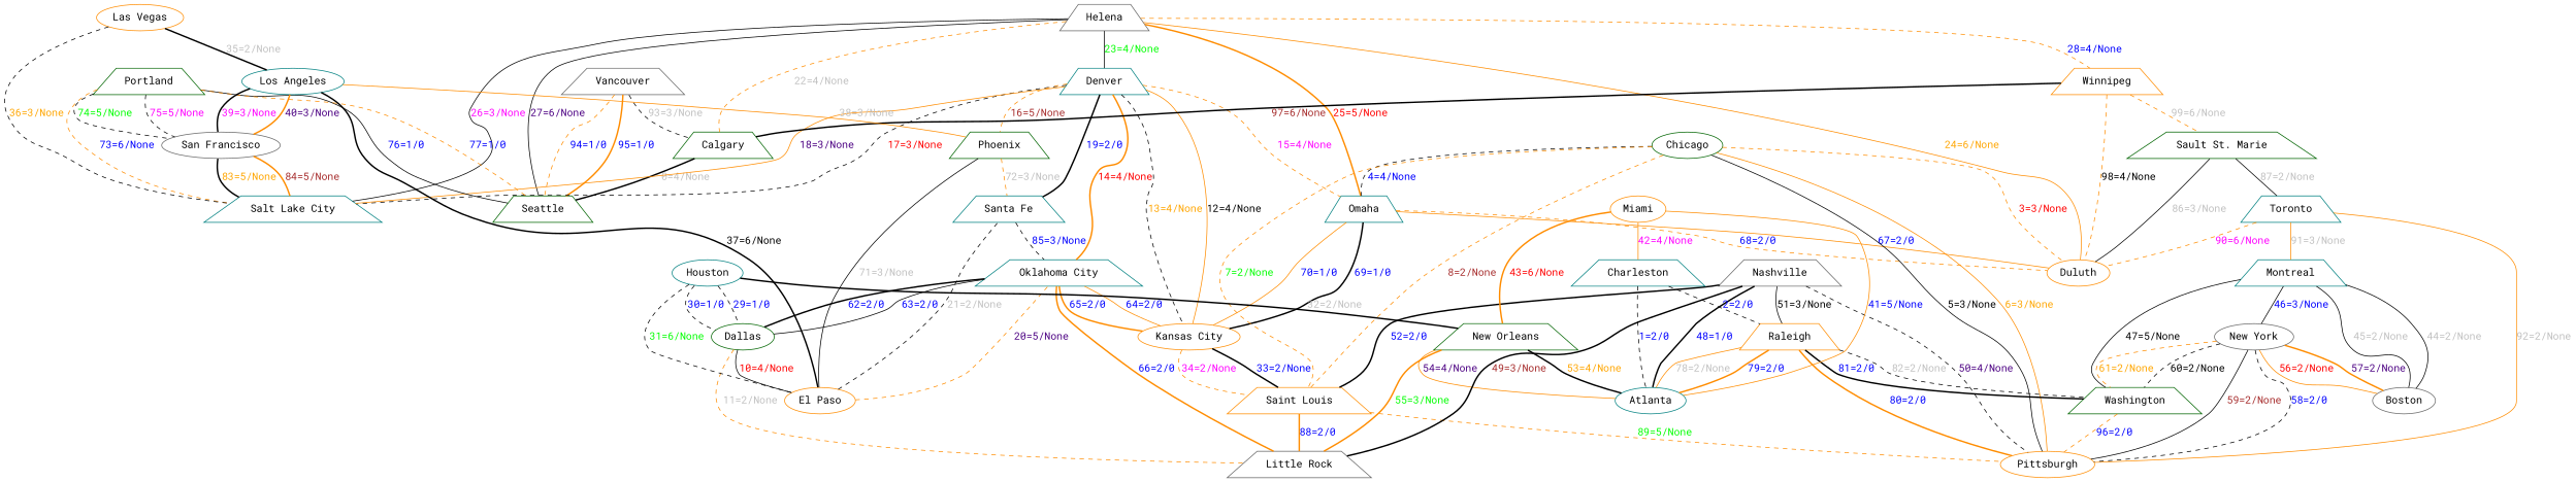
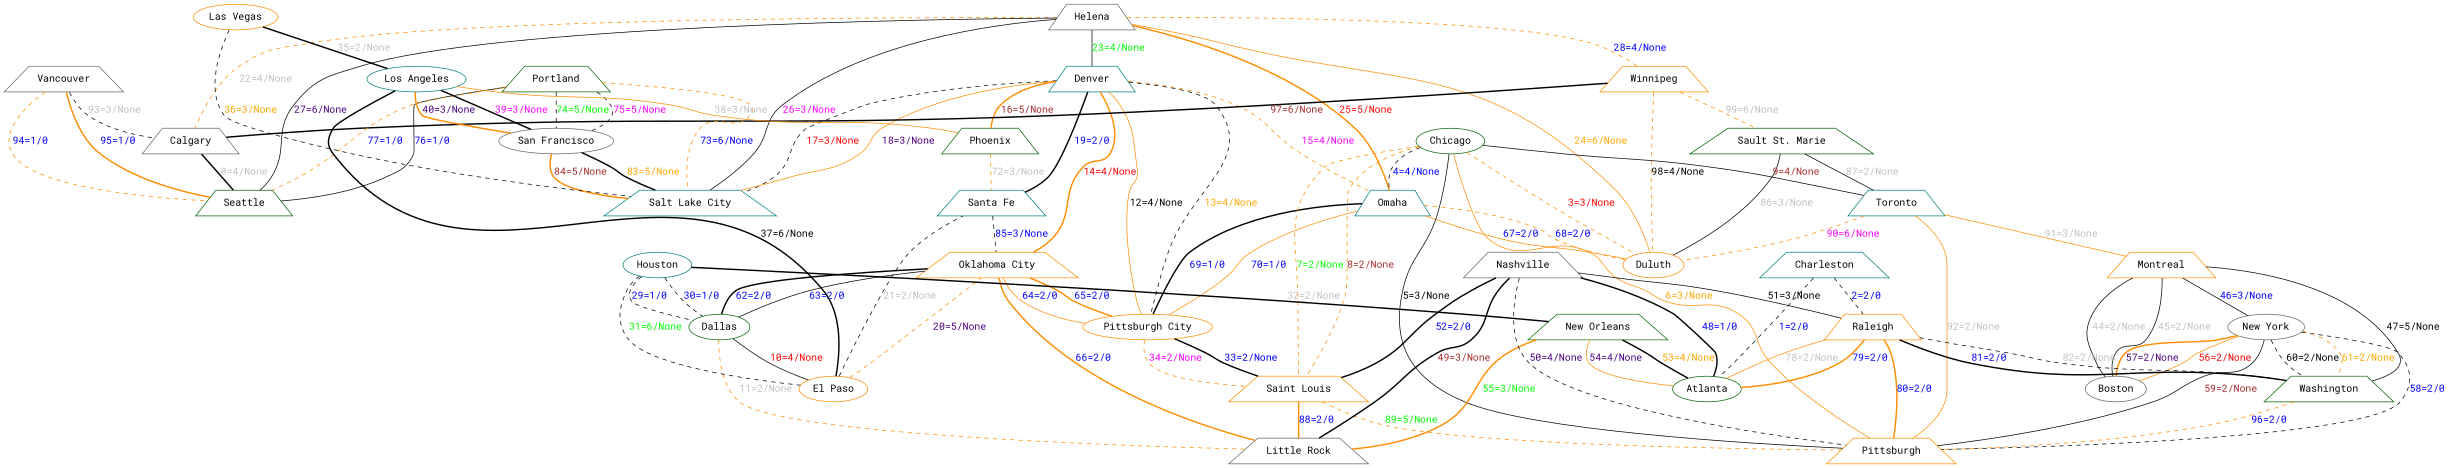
  graph {
    fontname="Roboto Mono"
    node [color=teal fontname="Roboto Mono" shape=trapezium]
    edge [color=black fontcolor=blue fontname="Roboto Mono" style=dashed]
    Vancouver [color=gray40]
-   Calgary [color=darkgreen]
+   Calgary [color=gray40]
    Seattle [color=darkgreen]
    Helena [color=gray40]
    "Salt Lake City"
    Denver
    Omaha
    Duluth [color=darkorange shape=ellipse]
    Winnipeg [color=darkorange]
    Phoenix [color=darkgreen]
    "Santa Fe"
-   "Oklahoma City"
-   "Kansas City" [color=darkorange shape=ellipse]
+   "Oklahoma City" [color=darkorange]
+   "Kansas City" [color=darkorange shape=ellipse label="Pittsburgh City"]
    "Sault St. Marie" [color=darkgreen]
    Portland [color=darkgreen]
    "San Francisco" [color=gray40 shape=ellipse]
    "Las Vegas" [color=darkorange shape=ellipse]
    "Los Angeles" [shape=ellipse]
    "El Paso" [color=darkorange shape=ellipse]
    "Little Rock" [color=gray40]
    Dallas [color=darkgreen shape=ellipse]
    "Saint Louis" [color=darkorange]
    Toronto
-   Montreal
-   Pittsburgh [color=darkorange shape=ellipse]
+   Montreal [color=darkorange]
+   Pittsburgh [color=darkorange]
    Boston [color=gray40 shape=ellipse]
    "New York" [color=gray40 shape=ellipse]
    Washington [color=darkgreen]
    Chicago [color=darkgreen shape=ellipse]
    Houston [shape=ellipse]
    "New Orleans" [color=darkgreen]
-   Atlanta [shape=ellipse]
+   Atlanta [color=darkgreen shape=ellipse]
    Nashville [color=gray40]
    Raleigh [color=darkorange]
    Charleston
-   Miami [color=darkorange shape=ellipse]
    Vancouver -- Calgary [fontcolor=grey label=<93=3/None>]
    Vancouver -- Seattle [color=darkorange label=<94=1/0>]
    Vancouver -- Seattle [color=darkorange label=<95=1/0> style=bold]
    Calgary -- Seattle [fontcolor=grey label=<0=4/None> style=bold]
    Helena -- Calgary [color=darkorange fontcolor=grey label=<22=4/None>]
    Helena -- Seattle [fontcolor=indigo label=<27=6/None> style=solid]
    Helena -- "Salt Lake City" [fontcolor=magenta label=<26=3/None> style=solid]
    Helena -- Denver [fontcolor=green label=<23=4/None> style=solid]
    Helena -- Omaha [color=darkorange fontcolor=red label=<25=5/None> style=bold]
    Helena -- Duluth [color=darkorange fontcolor=orange label=<24=6/None> style=solid]
    Helena -- Winnipeg [color=darkorange label=<28=4/None>]
    Denver -- "Salt Lake City" [fontcolor=red label=<17=3/None>]
    Denver -- "Salt Lake City" [color=darkorange fontcolor=indigo label=<18=3/None> style=solid]
    Denver -- Omaha [color=darkorange fontcolor=magenta label=<15=4/None>]
-   Denver -- Phoenix [color=darkorange fontcolor=brown label=<16=5/None>]
+   Denver -- Phoenix [color=darkorange fontcolor=brown label=<16=5/None> style=bold]
    Denver -- "Santa Fe" [label=<19=2/0> style=bold]
    Denver -- "Oklahoma City" [color=darkorange fontcolor=red label=<14=4/None> style=bold]
    Denver -- "Kansas City" [color=darkorange fontcolor=black label=<12=4/None> style=solid]
    Denver -- "Kansas City" [fontcolor=orange label=<13=4/None>]
    Omaha -- Duluth [color=darkorange label=<67=2/0> style=solid]
    Omaha -- Duluth [color=darkorange label=<68=2/0>]
    Omaha -- "Kansas City" [label=<69=1/0> style=bold]
    Omaha -- "Kansas City" [color=darkorange label=<70=1/0> style=solid]
    Winnipeg -- Calgary [fontcolor=brown label=<97=6/None> style=bold]
    Winnipeg -- Duluth [color=darkorange fontcolor=black label=<98=4/None>]
    Winnipeg -- "Sault St. Marie" [color=darkorange fontcolor=grey label=<99=6/None>]
    Phoenix -- "Santa Fe" [color=darkorange fontcolor=grey label=<72=3/None>]
-   Phoenix -- "El Paso" [fontcolor=grey label=<71=3/None> style=solid]
    "Santa Fe" -- "Oklahoma City" [label=<85=3/None>]
    "Oklahoma City" -- "Kansas City" [color=darkorange label=<64=2/0> style=solid]
    "Oklahoma City" -- "Kansas City" [color=darkorange label=<65=2/0> style=bold]
    "Oklahoma City" -- "Little Rock" [color=darkorange label=<66=2/0> style=bold]
    "Oklahoma City" -- Dallas [label=<62=2/0> style=bold]
    "Oklahoma City" -- Dallas [label=<63=2/0> style=solid]
    "Kansas City" -- "Saint Louis" [label=<33=2/None> style=bold]
    "Kansas City" -- "Saint Louis" [color=darkorange fontcolor=magenta label=<34=2/None>]
    "Sault St. Marie" -- Duluth [fontcolor=grey label=<86=3/None> style=solid]
    "Sault St. Marie" -- Toronto [fontcolor=grey label=<87=2/None> style=solid]
    Portland -- Seattle [label=<76=1/0> style=solid]
    Portland -- Seattle [color=darkorange label=<77=1/0>]
    Portland -- "Salt Lake City" [color=darkorange label=<73=6/None>]
    Portland -- "San Francisco" [fontcolor=green label=<74=5/None>]
    Portland -- "San Francisco" [fontcolor=magenta label=<75=5/None>]
    "San Francisco" -- "Salt Lake City" [fontcolor=orange label=<83=5/None> style=bold]
    "San Francisco" -- "Salt Lake City" [color=darkorange fontcolor=brown label=<84=5/None> style=bold]
    "Las Vegas" -- "Salt Lake City" [fontcolor=orange label=<36=3/None>]
    "Las Vegas" -- "Los Angeles" [fontcolor=grey label=<35=2/None> style=bold]
    "Los Angeles" -- Phoenix [color=darkorange fontcolor=grey label=<38=3/None> style=solid]
    "Los Angeles" -- "San Francisco" [fontcolor=magenta label=<39=3/None> style=bold]
    "Los Angeles" -- "San Francisco" [color=darkorange fontcolor=indigo label=<40=3/None> style=bold]
    "Los Angeles" -- "El Paso" [fontcolor=black label=<37=6/None> style=bold]
    "El Paso" -- "Santa Fe" [fontcolor=grey label=<21=2/None>]
    "El Paso" -- "Oklahoma City" [color=darkorange fontcolor=indigo label=<20=5/None>]
    Dallas -- "El Paso" [fontcolor=red label=<10=4/None> style=solid]
    Dallas -- "Little Rock" [color=darkorange fontcolor=grey label=<11=2/None>]
    "Saint Louis" -- "Little Rock" [color=darkorange label=<88=2/0> style=bold]
    "Saint Louis" -- Pittsburgh [color=darkorange fontcolor=green label=<89=5/None>]
    Toronto -- Duluth [color=darkorange fontcolor=magenta label=<90=6/None>]
    Toronto -- Montreal [color=darkorange fontcolor=grey label=<91=3/None> style=solid]
    Toronto -- Pittsburgh [color=darkorange fontcolor=grey label=<92=2/None> style=solid]
    Montreal -- Boston [fontcolor=grey label=<44=2/None> style=solid]
    Montreal -- Boston [fontcolor=grey label=<45=2/None> style=solid]
    Montreal -- "New York" [label=<46=3/None> style=solid]
    Montreal -- Washington [fontcolor=black label=<47=5/None> style=solid]
    "New York" -- Pittsburgh [label=<58=2/0>]
    "New York" -- Pittsburgh [fontcolor=brown label=<59=2/None> style=solid]
    "New York" -- Boston [color=darkorange fontcolor=red label=<56=2/None> style=solid]
    "New York" -- Boston [color=darkorange fontcolor=indigo label=<57=2/None> style=bold]
    "New York" -- Washington [fontcolor=black label=<60=2/None>]
    "New York" -- Washington [color=darkorange fontcolor=orange label=<61=2/None>]
    Washington -- Pittsburgh [color=darkorange label=<96=2/0>]
    Chicago -- Omaha [label=<4=4/None>]
    Chicago -- Duluth [color=darkorange fontcolor=red label=<3=3/None>]
    Chicago -- "Saint Louis" [color=darkorange fontcolor=green label=<7=2/None>]
    Chicago -- "Saint Louis" [color=darkorange fontcolor=brown label=<8=2/None>]
+   Chicago -- Toronto [fontcolor=brown label=<9=4/None> style=solid]
    Chicago -- Pittsburgh [fontcolor=black label=<5=3/None> style=solid]
    Chicago -- Pittsburgh [color=darkorange fontcolor=orange label=<6=3/None> style=solid]
    Houston -- "El Paso" [fontcolor=green label=<31=6/None>]
    Houston -- Dallas [label=<29=1/0>]
    Houston -- Dallas [label=<30=1/0>]
    Houston -- "New Orleans" [fontcolor=grey label=<32=2/None> style=bold]
    "New Orleans" -- "Little Rock" [color=darkorange fontcolor=green label=<55=3/None> style=bold]
    "New Orleans" -- Atlanta [fontcolor=orange label=<53=4/None> style=bold]
    "New Orleans" -- Atlanta [color=darkorange fontcolor=indigo label=<54=4/None> style=solid]
    Nashville -- "Little Rock" [fontcolor=brown label=<49=3/None> style=bold]
    Nashville -- "Saint Louis" [label=<52=2/0> style=bold]
    Nashville -- Pittsburgh [fontcolor=indigo label=<50=4/None>]
    Nashville -- Atlanta [label=<48=1/0> style=bold]
    Nashville -- Raleigh [fontcolor=black label=<51=3/None> style=solid]
    Raleigh -- Pittsburgh [color=darkorange label=<80=2/0> style=bold]
    Raleigh -- Washington [label=<81=2/0> style=bold]
    Raleigh -- Washington [fontcolor=grey label=<82=2/None>]
    Raleigh -- Atlanta [color=darkorange fontcolor=grey label=<78=2/None> style=solid]
    Raleigh -- Atlanta [color=darkorange label=<79=2/0> style=bold]
    Charleston -- Atlanta [label=<1=2/0>]
    Charleston -- Raleigh [label=<2=2/0>]
-   Miami -- "New Orleans" [color=darkorange fontcolor=red label=<43=6/None> style=bold]
-   Miami -- Atlanta [color=darkorange label=<41=5/None> style=solid]
-   Miami -- Charleston [color=darkorange fontcolor=magenta label=<42=4/None> style=solid]
  }
